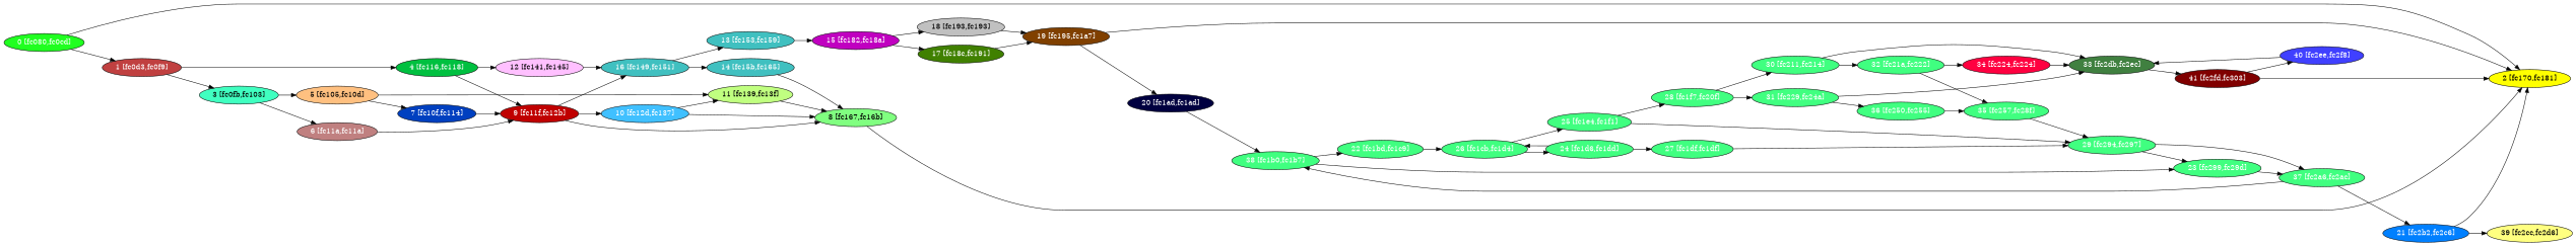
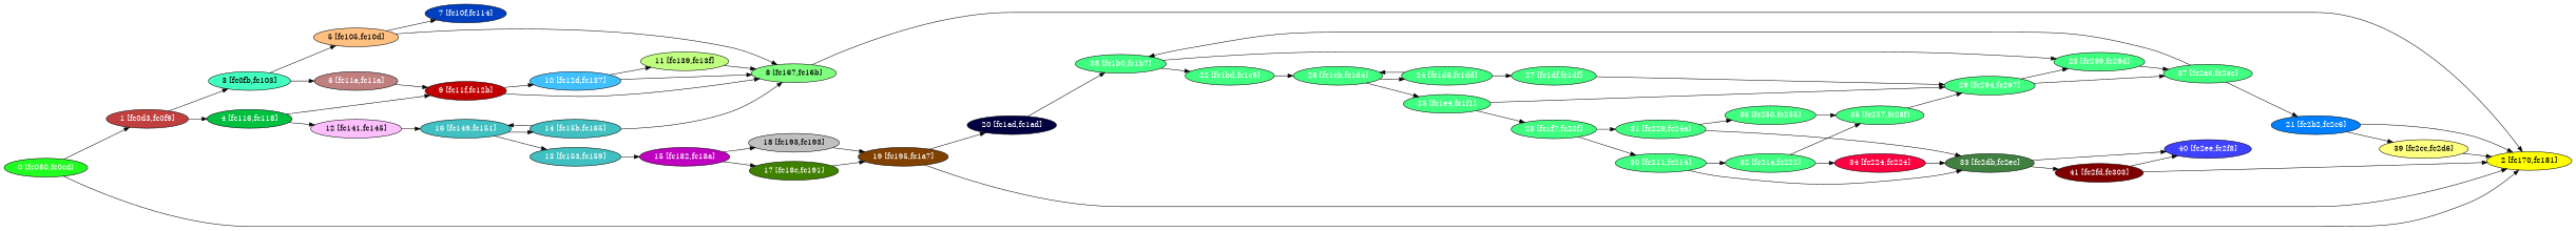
  digraph {
    rankdir=LR
    node [fillcolor="#40FF80" fontcolor="#ffffff" shape=oval style=filled]
    n1 [fillcolor="#20FF20" label="0 [fc080,fc0cd]"]
    n2 [fillcolor="#C04040" label="1 [fc0d3,fc0f9]"]
    n3 [fillcolor="#FFFF00" fontcolor="#000000" label="2 [fc170,fc181]"]
    n4 [fillcolor="#40FFC0" fontcolor="#000000" label="3 [fc0fb,fc103]"]
    n5 [fillcolor="#00C040" label="4 [fc116,fc118]"]
    n6 [fillcolor="#FFC080" fontcolor="#000000" label="5 [fc105,fc10d]"]
    n7 [fillcolor="#C08080" label="6 [fc11a,fc11a]"]
    n8 [fillcolor="#C00000" label="9 [fc11f,fc12b]"]
    n9 [fillcolor="#FFC0FF" fontcolor="#000000" label="12 [fc141,fc145]"]
    n10 [fillcolor="#0040C0" label="7 [fc10f,fc114]"]
    n11 [fillcolor="#80FF80" fontcolor="#000000" label="8 [fc167,fc16b]"]
    n12 [fillcolor="#40C0FF" label="10 [fc12d,fc137]"]
    n13 [fillcolor="#C0FF80" fontcolor="#000000" label="11 [fc139,fc13f]"]
    n14 [fillcolor="#40C0C0" label="16 [fc149,fc151]"]
    n15 [fillcolor="#40C0C0" label="13 [fc153,fc159]"]
    n16 [fillcolor="#40C0C0" label="14 [fc15b,fc165]"]
    n17 [fillcolor="#C000C0" label="15 [fc182,fc18a]"]
    n18 [fillcolor="#408000" label="17 [fc18c,fc191]"]
    n19 [fillcolor="#C0C0C0" fontcolor="#000000" label="18 [fc193,fc193]"]
    n20 [fillcolor="#804000" label="19 [fc195,fc1a7]"]
    n21 [fillcolor="#000040" label="20 [fc1ad,fc1ad]"]
    n22 [label="38 [fc1b0,fc1b7]"]
    n23 [fillcolor="#0080FF" label="21 [fc2b2,fc2c6]"]
    n24 [fillcolor="#FFFF80" fontcolor="#000000" label="39 [fc2cc,fc2d6]"]
    n25 [label="22 [fc1bd,fc1c9]"]
    n26 [label="23 [fc299,fc29d]"]
    n27 [label="26 [fc1cb,fc1d4]"]
    n28 [label="24 [fc1d6,fc1dd]"]
    n29 [label="25 [fc1e4,fc1f1]"]
    n30 [label="37 [fc2a6,fc2ac]"]
    n31 [label="27 [fc1df,fc1df]"]
    n32 [label="29 [fc294,fc297]"]
    n33 [label="28 [fc1f7,fc20f]"]
    n34 [label="30 [fc211,fc214]"]
    n35 [label="31 [fc229,fc24a]"]
    n36 [label="32 [fc21a,fc222]"]
    n37 [fillcolor="#408040" label="33 [fc2db,fc2ec]"]
    n38 [label="36 [fc250,fc255]"]
    n39 [fillcolor="#FF0040" label="34 [fc224,fc224]"]
    n40 [label="35 [fc257,fc28f]"]
    n41 [fillcolor="#4040FF" label="40 [fc2ee,fc2f8]"]
    n42 [fillcolor="#800000" label="41 [fc2fd,fc303]"]
    n1 -> n2
    n1 -> n3
    n2 -> n4
    n2 -> n5
    n4 -> n6
    n4 -> n7
    n5 -> n8
    n5 -> n9
    n6 -> n10
-   n6 -> n13
+   n6 -> n11
    n7 -> n8
    n8 -> n11
    n8 -> n12
    n9 -> n14
-   n10 -> n8
    n11 -> n3
    n12 -> n11
    n12 -> n13
    n13 -> n11
    n14 -> n15
    n14 -> n16
    n15 -> n17
    n16 -> n11
-   n8 -> n14
+   n16 -> n14
    n17 -> n18
    n17 -> n19
    n18 -> n20
    n19 -> n20
    n20 -> n3
    n20 -> n21
    n21 -> n22
    n22 -> n25
    n22 -> n26
    n23 -> n3
    n23 -> n24
+   n24 -> n3
    n25 -> n27
    n26 -> n30
    n27 -> n28
    n27 -> n29
    n28 -> n27
    n28 -> n31
    n29 -> n32
    n29 -> n33
    n30 -> n22
    n30 -> n23
    n31 -> n32
    n32 -> n26
    n32 -> n30
    n33 -> n34
    n33 -> n35
    n34 -> n36
    n34 -> n37
    n35 -> n37
    n35 -> n38
    n36 -> n39
    n36 -> n40
-   n41 -> n37
+   n37 -> n41
    n37 -> n42
    n38 -> n40
    n39 -> n37
    n40 -> n32
    n42 -> n3
    n42 -> n41
  }
